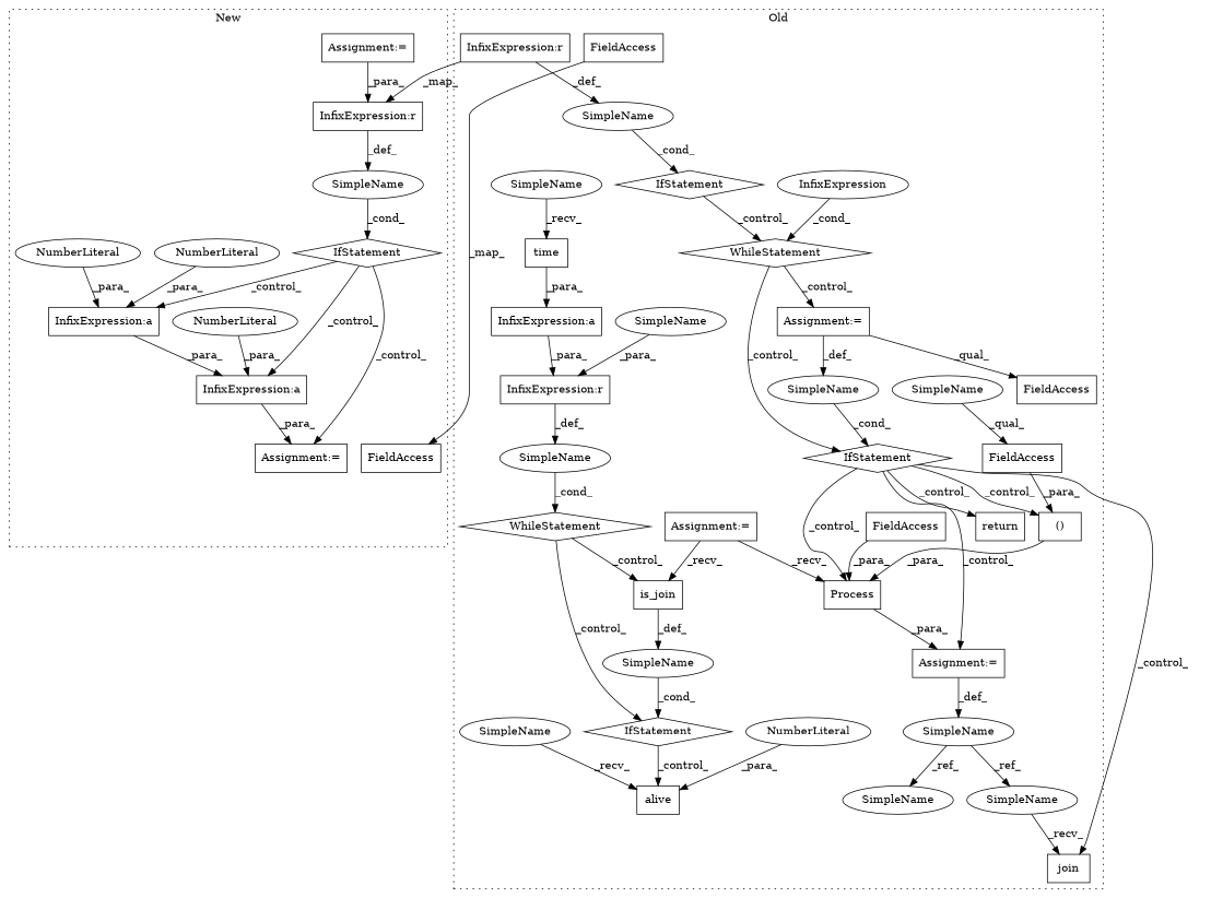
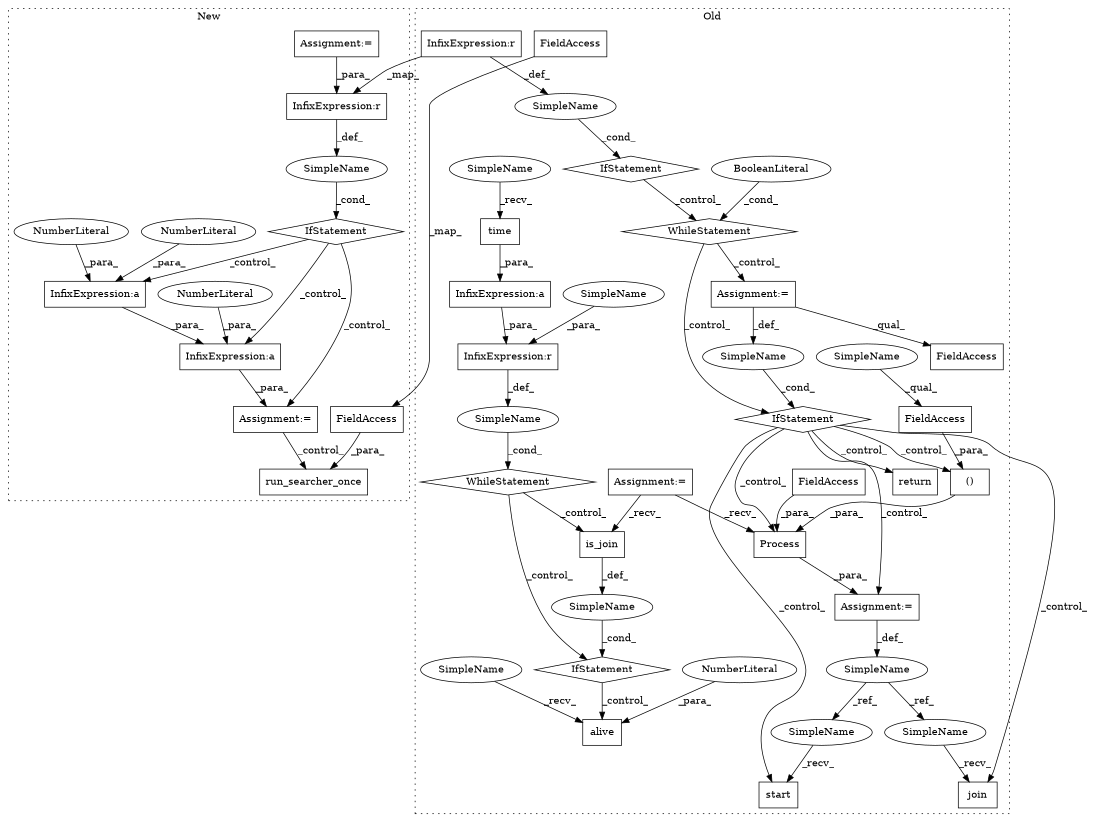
  digraph {
    node [a=42 l=1 shape=box]
    n1 [a=32 l="8,2" label=Process s="6142,6264"]
    n2 [a=7 label="Assignment:=" s=6125]
    n3 [a=106 l=87 label="()" s=6177]
    n4 [a=22 l=17 label=FieldAccess s=6150]
+   n5 [a=32 l=7 label=start s=6278]
    n6 [a=32 l=6 label=join s=6297]
    n7 [label=SimpleName s=6124 shape=ellipse]
-   n8 [a=9 l=4 label=InfixExpression s=5978 shape=ellipse]
+   n8 [a=9 l=4 label=BooleanLiteral s=5978 shape=ellipse]
    n9 [label=SimpleName shape=ellipse l=""]
    n10 [label=SimpleName shape=ellipse l=""]
    n11 [a=27 l=4 label="InfixExpression:r" s=5953]
    n12 [a=27 l=4 label="InfixExpression:r" s=6385]
    n13 [a=32 l="6,1" label=alive s="6671,6678"]
    n14 [a=32 l=6 label=time s=6365]
    n15 [a=32 l=10 label=is_join s=6642]
    n16 [a=22 l=9 label=FieldAccess s=6255]
    n17 [a=22 l=9 label=FieldAccess s=6539]
    n18 [a=25 l="4,2" label=IfStatement s="6033,6084" shape=diamond]
    n19 [a=27 l=3 label="InfixExpression:a" s=6371]
    n20 [a=25 l="4,2" label=IfStatement s="6636,6652" shape=diamond]
    n21 [a=34 label=NumberLiteral s=6677 shape=ellipse]
    n22 [label=SimpleName shape=ellipse l=""]
    n23 [label=SimpleName shape=ellipse l=""]
    n24 [a=25 l="4,2" label=IfStatement s="5939,5961" shape=diamond]
    n25 [a=7 l=15 label="Assignment:=" s=4343]
    n26 [a=61 l="7,2" label=WhileStatement s="5971,5982" shape=diamond]
    n27 [a=7 label="Assignment:=" s=6002]
    n28 [a=22 l=16 label=FieldAccess s=6041]
    n29 [a=61 l="7,2" label=WhileStatement s="6351,6400" shape=diamond]
    n30 [a=41 l=7 label=return s=6098]
    n31 [l=10 label=SimpleName s=6389 shape=ellipse]
    n32 [label=SimpleName s=6295 shape=ellipse]
    n33 [label=SimpleName s=6276 shape=ellipse]
    n34 [l=4 label=SimpleName s=6360 shape=ellipse]
    n35 [l=4 label=SimpleName s=6666 shape=ellipse]
    n36 [l=4 label=SimpleName s=6255 shape=ellipse]
    n37 [a=25 l="4,2" label=IfStatement s="5871,5893" shape=diamond]
    n38 [a=7 l=10 label="Assignment:=" s=4238]
+   n39 [a=32 l="18,1" label=run_searcher_once s="6029,6086"]
    n40 [a=27 l=3 label="InfixExpression:a" s=5918]
    n41 [a=27 l=3 label="InfixExpression:a" s=5924]
    n42 [a=34 l=2 label=NumberLiteral s=5921 shape=ellipse]
    n43 [a=34 l=2 label=NumberLiteral s=5916 shape=ellipse]
    n44 [a=34 l=2 label=NumberLiteral s=5927 shape=ellipse]
    n45 [label=SimpleName shape=ellipse l=""]
    n46 [a=27 l=4 label="InfixExpression:r" s=5885]
    n47 [a=22 l=9 label=FieldAccess s=6077]
    n48 [a=7 label="Assignment:=" s=5913]
    subgraph cluster_1 {
      label=Old
      style=dotted
      n1
      n2
      n3
      n4
+     n5
      n6
      n7
      n8
      n9
      n10
      n11
      n12
      n13
      n14
      n15
      n16
      n17
      n18
      n19
      n20
      n21
      n22
      n23
      n24
      n25
      n26
      n27
      n28
      n29
      n30
      n31
      n32
      n33
      n34
      n35
      n36
    }
    subgraph cluster_2 {
      label=New
      style=dotted
      n37
      n38
+     n39
      n40
      n41
      n42
      n43
      n44
      n45
      n46
      n47
      n48
    }
    n1 -> n2 [label=_para_]
    n2 -> n7 [label=_def_]
    n3 -> n1 [label=_para_]
    n4 -> n1 [label=_para_]
    n7 -> n32 [label=_ref_]
    n7 -> n33 [label=_ref_]
    n8 -> n26 [label=_cond_]
    n9 -> n24 [label=_cond_]
    n10 -> n18 [label=_cond_]
    n11 -> n9 [label=_def_]
    n11 -> n46 [label=_map_]
    n12 -> n22 [label=_def_]
    n14 -> n19 [label=_para_]
    n15 -> n23 [label=_def_]
    n16 -> n3 [label=_para_]
    n17 -> n47 [label=_map_]
    n18 -> n1 [label=_control_]
    n18 -> n2 [label=_control_]
    n18 -> n3 [label=_control_]
+   n18 -> n5 [label=_control_]
    n18 -> n6 [label=_control_]
    n18 -> n30 [label=_control_]
    n19 -> n12 [label=_para_]
    n20 -> n13 [label=_control_]
    n21 -> n13 [label=_para_]
    n22 -> n29 [label=_cond_]
    n23 -> n20 [label=_cond_]
    n24 -> n26 [label=_control_]
    n25 -> n1 [label=_recv_]
    n25 -> n15 [label=_recv_]
    n26 -> n18 [label=_control_]
    n26 -> n27 [label=_control_]
    n27 -> n10 [label=_def_]
    n27 -> n28 [label=_qual_]
    n29 -> n15 [label=_control_]
    n29 -> n20 [label=_control_]
    n31 -> n12 [label=_para_]
    n32 -> n6 [label=_recv_]
+   n33 -> n5 [label=_recv_]
    n34 -> n14 [label=_recv_]
    n35 -> n13 [label=_recv_]
    n36 -> n16 [label=_qual_]
    n37 -> n40 [label=_control_]
    n37 -> n41 [label=_control_]
    n37 -> n48 [label=_control_]
    n38 -> n46 [label=_para_]
    n40 -> n41 [label=_para_]
    n41 -> n48 [label=_para_]
    n42 -> n40 [label=_para_]
    n43 -> n40 [label=_para_]
    n44 -> n41 [label=_para_]
    n45 -> n37 [label=_cond_]
    n46 -> n45 [label=_def_]
+   n47 -> n39 [label=_para_]
+   n48 -> n39 [label=_control_]
  }
